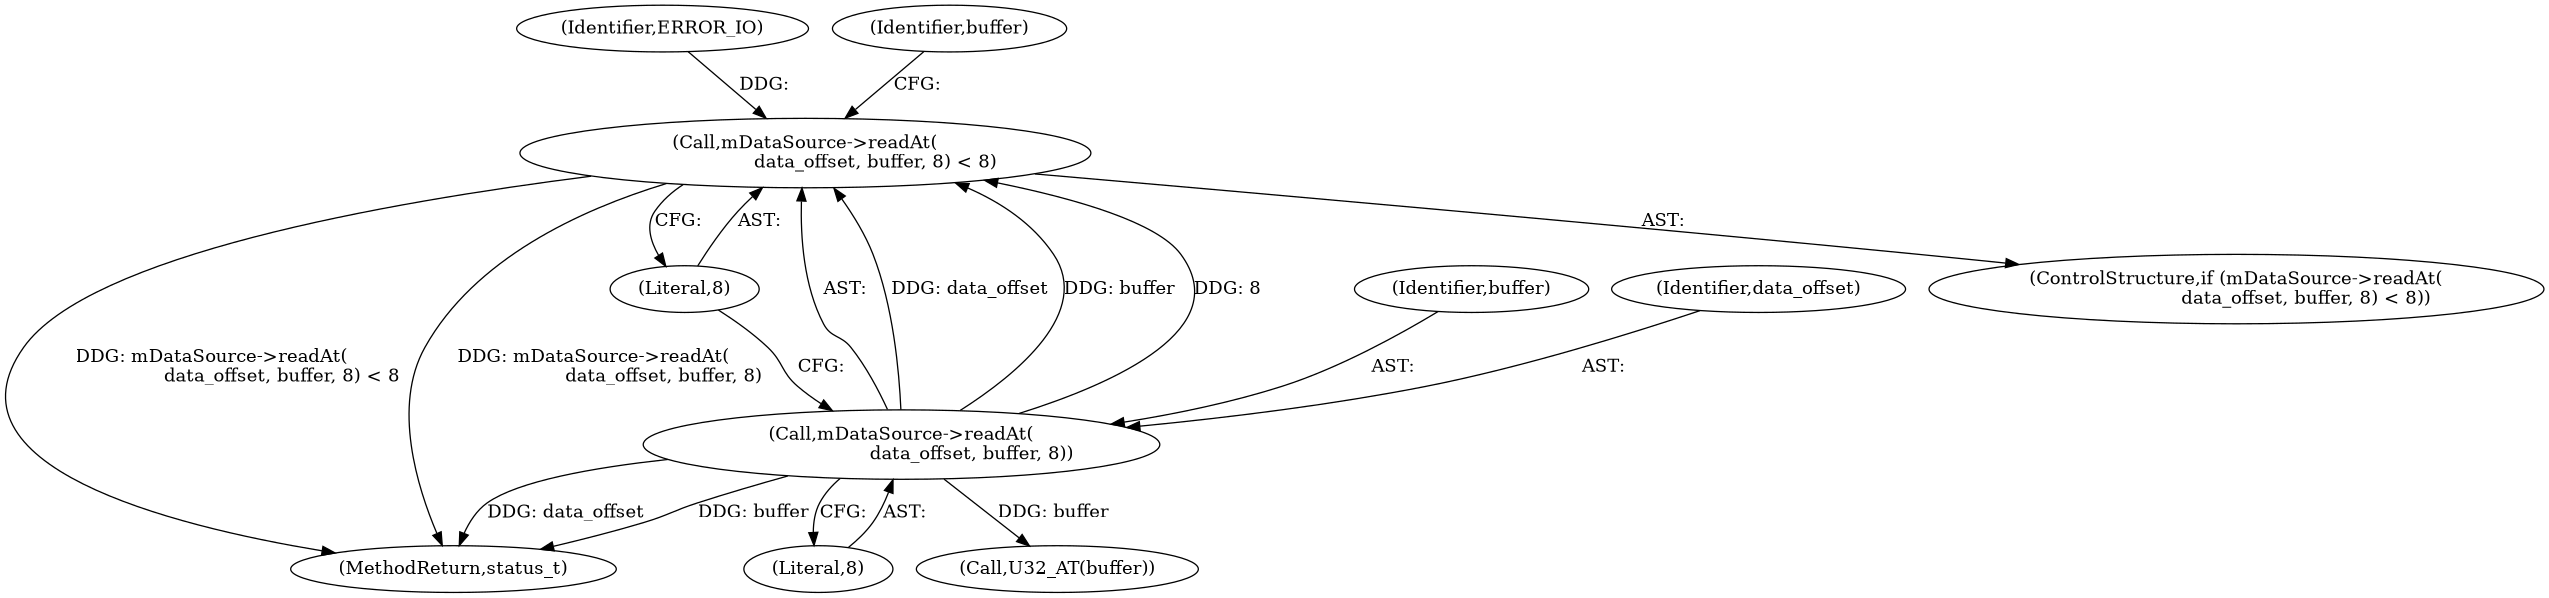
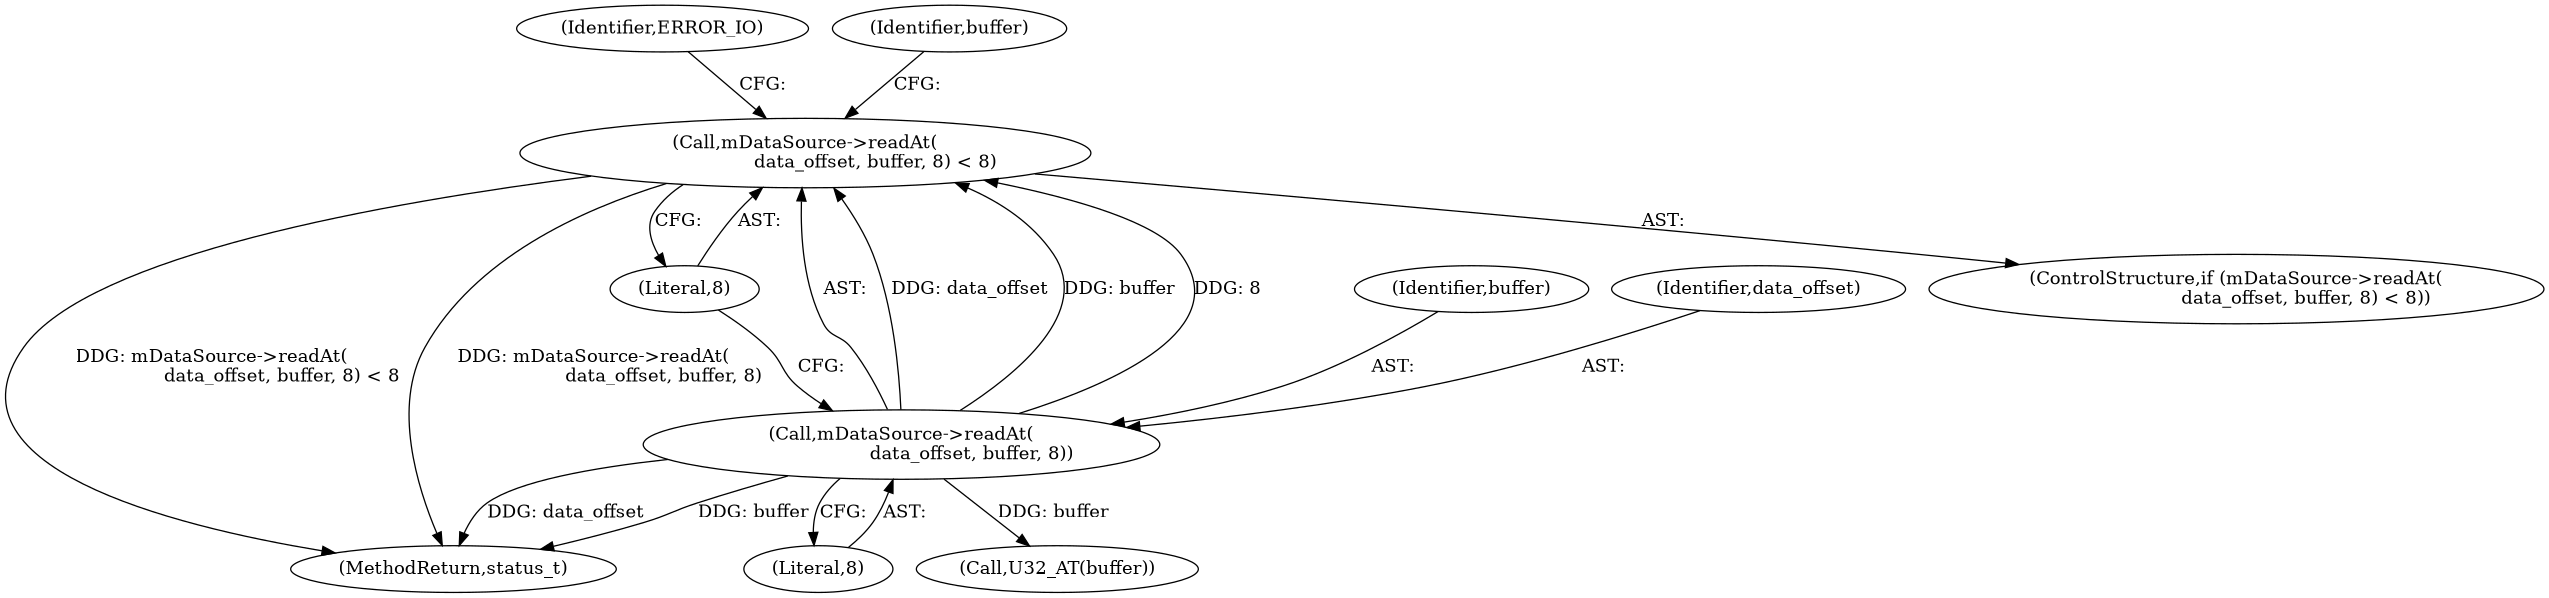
  digraph {
    n1 [label="(Call,mDataSource->readAt(\n                        data_offset, buffer, 8) < 8)"]
    n2 [label="(Literal,8)"]
    n3 [label="(MethodReturn,status_t)"]
    n4 [label="(ControlStructure,if (mDataSource->readAt(\n                        data_offset, buffer, 8) < 8))"]
    n5 [label="(Call,mDataSource->readAt(\n                        data_offset, buffer, 8))"]
    n6 [label="(Literal,8)"]
    n7 [label="(Call,U32_AT(buffer))"]
    n8 [label="(Identifier,ERROR_IO)"]
    n9 [label="(Identifier,buffer)"]
    n10 [label="(Identifier,buffer)"]
    n11 [label="(Identifier,data_offset)"]
    n1 -> n2 [label="CFG: "]
    n1 -> n3 [label="DDG: mDataSource->readAt(\n                        data_offset, buffer, 8) < 8"]
    n1 -> n3 [label="DDG: mDataSource->readAt(\n                        data_offset, buffer, 8)"]
    n1 -> n4 [label="AST: "]
    n2 -> n1 [label="AST: "]
    n2 -> n5 [label="CFG: "]
    n5 -> n1 [label="AST: "]
    n5 -> n1 [label="DDG: data_offset"]
    n5 -> n1 [label="DDG: buffer"]
    n5 -> n1 [label="DDG: 8"]
    n5 -> n3 [label="DDG: data_offset"]
    n5 -> n3 [label="DDG: buffer"]
    n5 -> n6 [label="CFG: "]
    n5 -> n7 [label="DDG: buffer"]
    n6 -> n5 [label="AST: "]
-   n8 -> n1 [label="DDG: "]
+   n8 -> n1 [label="CFG: "]
    n9 -> n5 [label="AST: "]
    n10 -> n1 [label="CFG: "]
    n11 -> n5 [label="AST: "]
  }
